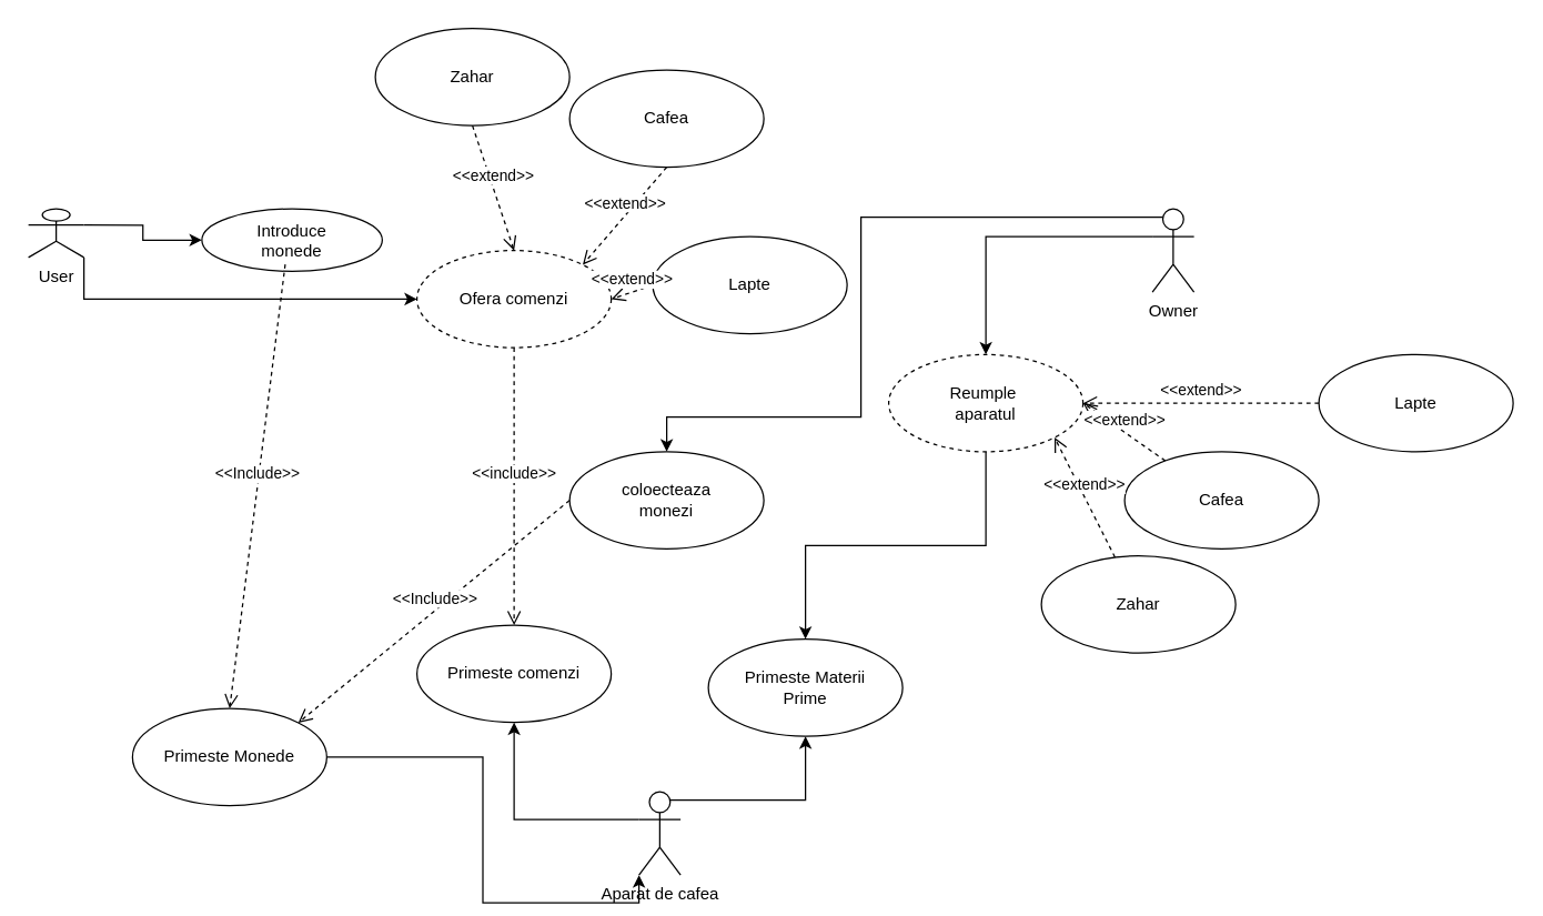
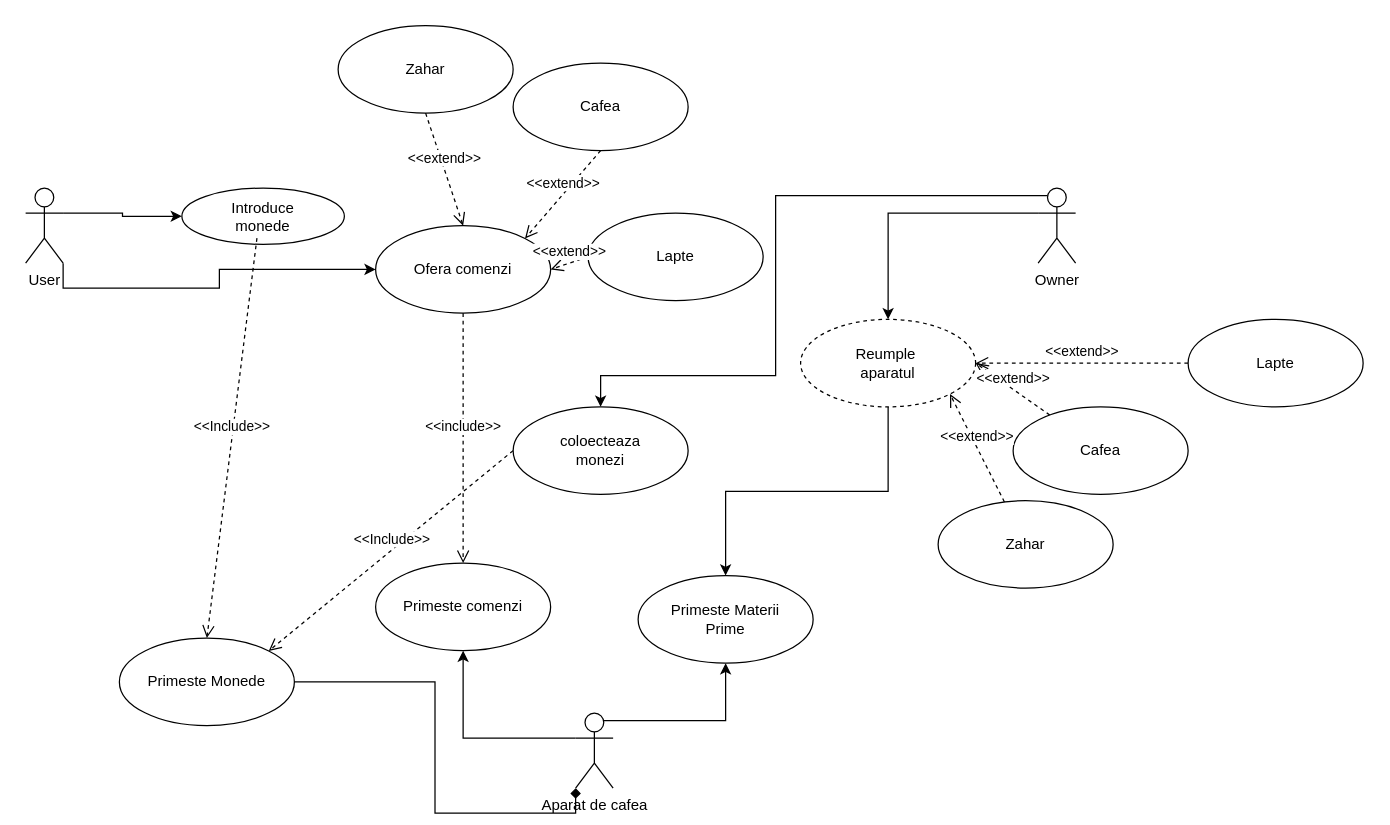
  <mxCell id="0" />
  <mxCell id="1" parent="0" />
  <mxCell id="2" style="edgeStyle=orthogonalEdgeStyle;rounded=0;orthogonalLoop=1;jettySize=auto;html=1;exitX=1;exitY=0.333;exitDx=0;exitDy=0;exitPerimeter=0;" edge="1" parent="1" source="4" target="11"><mxGeometry relative="1" as="geometry"><mxPoint x="130" y="170" as="targetPoint" /></mxGeometry></mxCell>
  <mxCell id="3" style="edgeStyle=orthogonalEdgeStyle;rounded=0;orthogonalLoop=1;jettySize=auto;html=1;exitX=1;exitY=1;exitDx=0;exitDy=0;exitPerimeter=0;" edge="1" parent="1" source="4" target="25"><mxGeometry relative="1" as="geometry"><mxPoint x="310" y="280" as="targetPoint" /></mxGeometry></mxCell>
- <mxCell id="4" value="User" style="shape=umlActor;verticalLabelPosition=bottom;verticalAlign=top;html=1;" vertex="1" parent="1"><mxGeometry x="20" y="150" width="40" height="35" as="geometry" /></mxCell>
+ <mxCell id="4" value="User" style="shape=umlActor;verticalLabelPosition=bottom;verticalAlign=top;html=1;" vertex="1" parent="1"><mxGeometry x="20" y="150" width="30" height="60" as="geometry" /></mxCell>
  <mxCell id="5" style="edgeStyle=orthogonalEdgeStyle;rounded=0;orthogonalLoop=1;jettySize=auto;html=1;exitX=0.75;exitY=0.1;exitDx=0;exitDy=0;exitPerimeter=0;" edge="1" parent="1" source="7" target="12"><mxGeometry relative="1" as="geometry"><mxPoint x="580" y="520" as="targetPoint" /></mxGeometry></mxCell>
  <mxCell id="6" style="edgeStyle=orthogonalEdgeStyle;rounded=0;orthogonalLoop=1;jettySize=auto;html=1;exitX=0;exitY=0.333;exitDx=0;exitDy=0;exitPerimeter=0;" edge="1" parent="1" source="7" target="21"><mxGeometry relative="1" as="geometry"><mxPoint x="330" y="520" as="targetPoint" /></mxGeometry></mxCell>
  <mxCell id="7" value="Aparat de cafea" style="shape=umlActor;verticalLabelPosition=bottom;verticalAlign=top;html=1;" vertex="1" parent="1"><mxGeometry x="460" y="570" width="30" height="60" as="geometry" /></mxCell>
  <mxCell id="8" style="edgeStyle=orthogonalEdgeStyle;rounded=0;orthogonalLoop=1;jettySize=auto;html=1;exitX=0;exitY=0.333;exitDx=0;exitDy=0;exitPerimeter=0;entryX=0.5;entryY=0;entryDx=0;entryDy=0;" edge="1" parent="1" source="10" target="14"><mxGeometry relative="1" as="geometry" /></mxCell>
  <mxCell id="9" style="edgeStyle=orthogonalEdgeStyle;rounded=0;orthogonalLoop=1;jettySize=auto;html=1;exitX=0.25;exitY=0.1;exitDx=0;exitDy=0;exitPerimeter=0;" edge="1" parent="1" source="10" target="33"><mxGeometry relative="1" as="geometry"><mxPoint x="480" y="360" as="targetPoint" /><Array as="points"><mxPoint x="620" y="156" /><mxPoint x="620" y="300" /><mxPoint x="480" y="300" /></Array></mxGeometry></mxCell>
  <mxCell id="10" value="Owner" style="shape=umlActor;verticalLabelPosition=bottom;verticalAlign=top;html=1;" vertex="1" parent="1"><mxGeometry x="830" y="150" width="30" height="60" as="geometry" /></mxCell>
  <mxCell id="11" value="Introduce&lt;br&gt;monede" style="ellipse;whiteSpace=wrap;html=1;" vertex="1" parent="1"><mxGeometry x="145" y="150" width="130" height="45" as="geometry" /></mxCell>
  <mxCell id="12" value="Primeste Materii&lt;br&gt;Prime" style="ellipse;whiteSpace=wrap;html=1;" vertex="1" parent="1"><mxGeometry x="510" y="460" width="140" height="70" as="geometry" /></mxCell>
  <mxCell id="13" style="edgeStyle=orthogonalEdgeStyle;rounded=0;orthogonalLoop=1;jettySize=auto;html=1;" edge="1" parent="1" source="14" target="12"><mxGeometry relative="1" as="geometry"><mxPoint x="670" y="410" as="targetPoint" /></mxGeometry></mxCell>
  <mxCell id="14" value="Reumple&amp;nbsp;&lt;br&gt;aparatul" style="ellipse;whiteSpace=wrap;html=1;dashed=1;" vertex="1" parent="1"><mxGeometry x="640" y="255" width="140" height="70" as="geometry" /></mxCell>
  <mxCell id="15" value="&amp;lt;&amp;lt;extend&amp;gt;&amp;gt;" style="html=1;verticalAlign=bottom;endArrow=open;dashed=1;endSize=8;rounded=0;entryX=1;entryY=0.5;entryDx=0;entryDy=0;" edge="1" parent="1" source="16" target="14"><mxGeometry relative="1" as="geometry"><mxPoint x="840" y="310" as="sourcePoint" /><mxPoint x="860" y="340" as="targetPoint" /></mxGeometry></mxCell>
  <mxCell id="16" value="Cafea" style="ellipse;whiteSpace=wrap;html=1;" vertex="1" parent="1"><mxGeometry x="810" y="325" width="140" height="70" as="geometry" /></mxCell>
  <mxCell id="17" value="&amp;lt;&amp;lt;extend&amp;gt;&amp;gt;" style="html=1;verticalAlign=bottom;endArrow=open;dashed=1;endSize=8;rounded=0;entryX=1;entryY=1;entryDx=0;entryDy=0;" edge="1" parent="1" source="18" target="14"><mxGeometry relative="1" as="geometry"><mxPoint x="780" y="385" as="sourcePoint" /><mxPoint x="710" y="350" as="targetPoint" /></mxGeometry></mxCell>
  <mxCell id="18" value="Zahar" style="ellipse;whiteSpace=wrap;html=1;" vertex="1" parent="1"><mxGeometry x="750" y="400" width="140" height="70" as="geometry" /></mxCell>
  <mxCell id="19" value="&amp;lt;&amp;lt;extend&amp;gt;&amp;gt;" style="html=1;verticalAlign=bottom;endArrow=open;dashed=1;endSize=8;rounded=0;entryX=1;entryY=0.5;entryDx=0;entryDy=0;" edge="1" parent="1" source="20" target="14"><mxGeometry relative="1" as="geometry"><mxPoint x="980" y="240" as="sourcePoint" /><mxPoint x="770" y="265" as="targetPoint" /></mxGeometry></mxCell>
  <mxCell id="20" value="Lapte" style="ellipse;whiteSpace=wrap;html=1;" vertex="1" parent="1"><mxGeometry x="950" y="255" width="140" height="70" as="geometry" /></mxCell>
  <mxCell id="21" value="Primeste comenzi" style="ellipse;whiteSpace=wrap;html=1;" vertex="1" parent="1"><mxGeometry x="300" y="450" width="140" height="70" as="geometry" /></mxCell>
- <mxCell id="22" style="edgeStyle=orthogonalEdgeStyle;rounded=0;orthogonalLoop=1;jettySize=auto;html=1;entryX=0;entryY=1;entryDx=0;entryDy=0;entryPerimeter=0;" edge="1" parent="1" source="23" target="7"><mxGeometry relative="1" as="geometry" /></mxCell>
+ <mxCell id="22" style="edgeStyle=orthogonalEdgeStyle;rounded=0;orthogonalLoop=1;jettySize=auto;html=1;entryX=0;entryY=1;entryDx=0;entryDy=0;entryPerimeter=0;endArrow=diamond;" edge="1" parent="1" source="23" target="7"><mxGeometry relative="1" as="geometry" /></mxCell>
  <mxCell id="23" value="Primeste Monede" style="ellipse;whiteSpace=wrap;html=1;" vertex="1" parent="1"><mxGeometry x="95" y="510" width="140" height="70" as="geometry" /></mxCell>
  <mxCell id="24" value="&amp;lt;&amp;lt;Include&amp;gt;&amp;gt;" style="html=1;verticalAlign=bottom;endArrow=open;dashed=1;endSize=8;rounded=0;entryX=0.5;entryY=0;entryDx=0;entryDy=0;exitX=0.462;exitY=0.889;exitDx=0;exitDy=0;exitPerimeter=0;" edge="1" parent="1" source="11" target="23"><mxGeometry relative="1" as="geometry"><mxPoint x="160" y="190" as="sourcePoint" /><mxPoint x="130" y="280" as="targetPoint" /></mxGeometry></mxCell>
- <mxCell id="25" value="Ofera comenzi" style="ellipse;whiteSpace=wrap;html=1;dashed=1;" vertex="1" parent="1"><mxGeometry x="300" y="180" width="140" height="70" as="geometry" /></mxCell>
+ <mxCell id="25" value="Ofera comenzi" style="ellipse;whiteSpace=wrap;html=1;" vertex="1" parent="1"><mxGeometry x="300" y="180" width="140" height="70" as="geometry" /></mxCell>
  <mxCell id="26" value="&amp;lt;&amp;lt;include&amp;gt;&amp;gt;" style="html=1;verticalAlign=bottom;endArrow=open;dashed=1;endSize=8;rounded=0;entryX=0.5;entryY=0;entryDx=0;entryDy=0;exitX=0.5;exitY=1;exitDx=0;exitDy=0;" edge="1" parent="1" source="25" target="21"><mxGeometry relative="1" as="geometry"><mxPoint x="330.25" y="400" as="sourcePoint" /><mxPoint x="619.747" y="344.749" as="targetPoint" /></mxGeometry></mxCell>
  <mxCell id="27" value="Cafea" style="ellipse;whiteSpace=wrap;html=1;" vertex="1" parent="1"><mxGeometry x="410" y="50" width="140" height="70" as="geometry" /></mxCell>
  <mxCell id="28" value="Zahar" style="ellipse;whiteSpace=wrap;html=1;" vertex="1" parent="1"><mxGeometry x="270" y="20" width="140" height="70" as="geometry" /></mxCell>
  <mxCell id="29" value="Lapte" style="ellipse;whiteSpace=wrap;html=1;" vertex="1" parent="1"><mxGeometry x="470" y="170" width="140" height="70" as="geometry" /></mxCell>
  <mxCell id="30" value="&amp;lt;&amp;lt;extend&amp;gt;&amp;gt;" style="html=1;verticalAlign=bottom;endArrow=open;dashed=1;endSize=8;rounded=0;entryX=0.5;entryY=0;entryDx=0;entryDy=0;exitX=0.5;exitY=1;exitDx=0;exitDy=0;" edge="1" parent="1" source="28" target="25"><mxGeometry relative="1" as="geometry"><mxPoint x="601.763" y="66.295" as="sourcePoint" /><mxPoint x="558.237" y="-20.001" as="targetPoint" /></mxGeometry></mxCell>
  <mxCell id="31" value="&amp;lt;&amp;lt;extend&amp;gt;&amp;gt;" style="html=1;verticalAlign=bottom;endArrow=open;dashed=1;endSize=8;rounded=0;entryX=1;entryY=0;entryDx=0;entryDy=0;exitX=0.5;exitY=1;exitDx=0;exitDy=0;" edge="1" parent="1" source="27" target="25"><mxGeometry relative="1" as="geometry"><mxPoint x="350" y="100" as="sourcePoint" /><mxPoint x="380" y="190" as="targetPoint" /></mxGeometry></mxCell>
  <mxCell id="32" value="&amp;lt;&amp;lt;extend&amp;gt;&amp;gt;" style="html=1;verticalAlign=bottom;endArrow=open;dashed=1;endSize=8;rounded=0;entryX=1;entryY=0.5;entryDx=0;entryDy=0;exitX=0;exitY=0.5;exitDx=0;exitDy=0;" edge="1" parent="1" source="29" target="25"><mxGeometry relative="1" as="geometry"><mxPoint x="490" y="130" as="sourcePoint" /><mxPoint x="429.497" y="200.251" as="targetPoint" /></mxGeometry></mxCell>
  <mxCell id="33" value="coloecteaza&lt;br&gt;monezi" style="ellipse;whiteSpace=wrap;html=1;" vertex="1" parent="1"><mxGeometry x="410" y="325" width="140" height="70" as="geometry" /></mxCell>
  <mxCell id="34" value="&amp;lt;&amp;lt;Include&amp;gt;&amp;gt;" style="html=1;verticalAlign=bottom;endArrow=open;dashed=1;endSize=8;rounded=0;entryX=1;entryY=0;entryDx=0;entryDy=0;exitX=0;exitY=0.5;exitDx=0;exitDy=0;" edge="1" parent="1" source="33" target="23"><mxGeometry relative="1" as="geometry"><mxPoint x="180.06" y="200.005" as="sourcePoint" /><mxPoint x="175" y="520" as="targetPoint" /></mxGeometry></mxCell>
